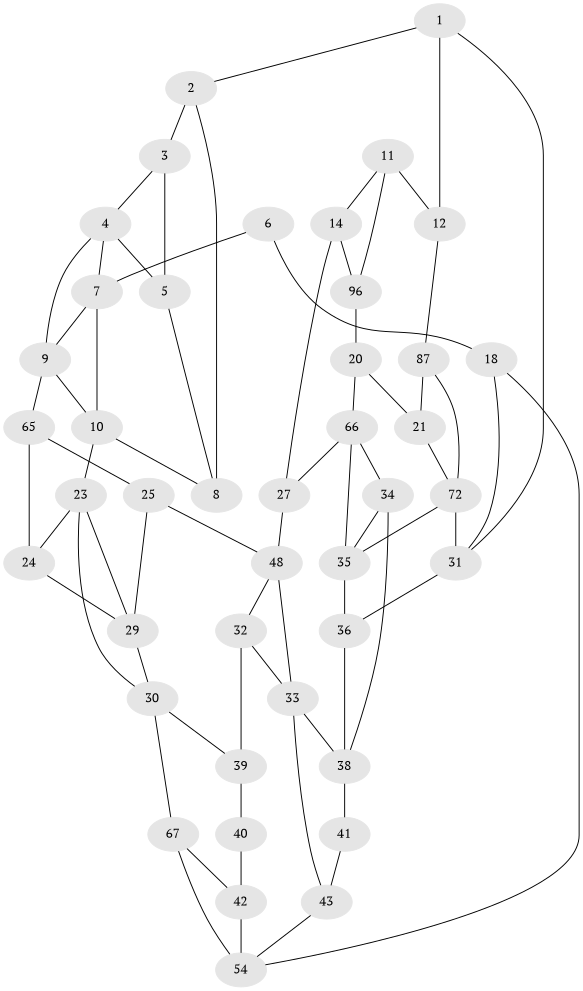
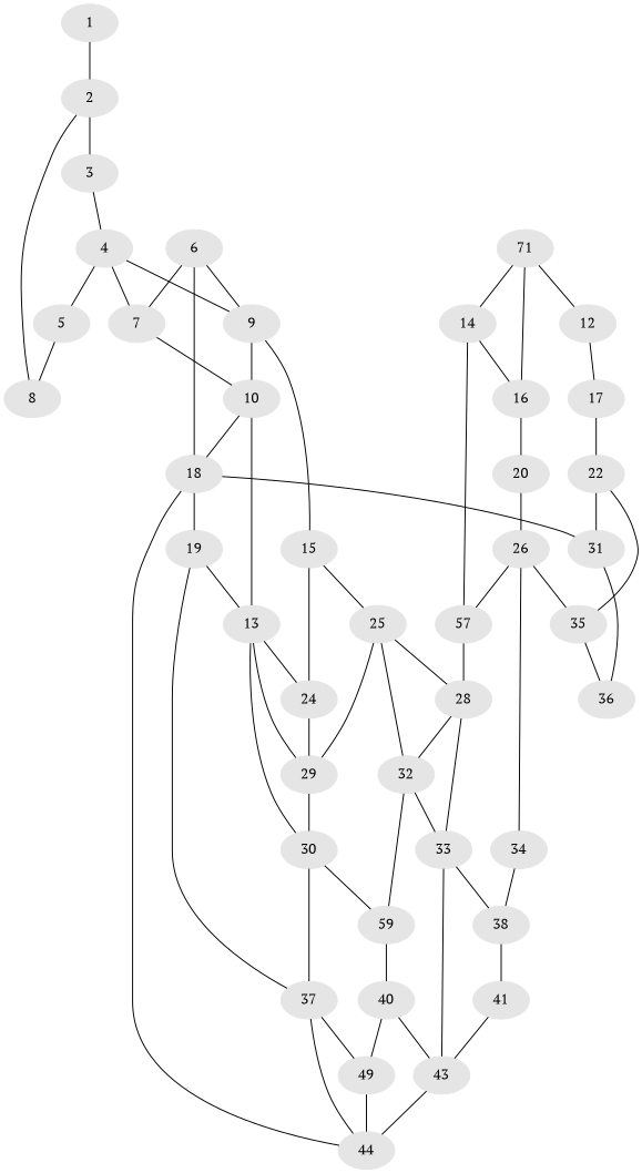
  graph {
    fontname="PT Serif"
    node [color=gray90 fontname="PT Serif" style=filled]
    edge [fontname="PT Serif" weight=1.0]
    1
    2
    12
    31
    3
    8
-   17 [label=87]
+   17
    36
    4
    5
    7
    9
    10
-   15 [label=65]
+   15
    6
    18
-   44 [label=54]
-   23
-   11
+   19
+   44
+   23 [label=13]
+   11 [label=71]
    14
-   16 [label=96]
+   16
    24
    25
    29
    30
-   27
+   27 [label=57]
    20
-   21
-   22 [label=72]
-   28 [label=48]
+   22
+   28
    32
-   26 [label=66]
+   26
    35
-   37 [label=67]
-   42
+   37
+   42 [label=49]
    34
-   39
+   39 [label=59]
    33
    38
    43
    40
    41
    1 -- 2
-   1 -- 12
-   1 -- 31
    2 -- 3 [weight=2.0]
    2 -- 8
    12 -- 17
    31 -- 36
    3 -- 4
-   3 -- 5
-   17 -- 21
    17 -- 22
-   36 -- 38
    4 -- 5
    4 -- 7
    4 -- 9
    5 -- 8
-   7 -- 9
+   6 -- 9
    7 -- 10
    9 -- 10
    9 -- 15
-   10 -- 8
+   10 -- 18
    10 -- 23
    15 -- 24
    15 -- 25
    6 -- 7
    6 -- 18 [weight=2.0]
    18 -- 31
+   18 -- 19
    18 -- 44
+   19 -- 23
+   19 -- 37
    23 -- 24
    23 -- 29
    23 -- 30
    11 -- 12
    11 -- 14
    11 -- 16
    14 -- 16
    14 -- 27
    16 -- 20
    24 -- 29 [weight=2.0]
    25 -- 29
    25 -- 28
+   25 -- 32
    29 -- 30
    30 -- 37
    30 -- 39
    27 -- 28 [weight=2.0]
-   20 -- 21
    20 -- 26
-   21 -- 22
    22 -- 31 [weight=2.0]
    22 -- 35
    28 -- 32
    28 -- 33
    32 -- 39 [weight=2.0]
    32 -- 33
    26 -- 27
    26 -- 35
    26 -- 34
    35 -- 36
    37 -- 44
    37 -- 42
    42 -- 44 [weight=2.0]
-   34 -- 35
    34 -- 38 [weight=2.0]
    39 -- 40
    33 -- 38
    33 -- 43
    38 -- 41 [weight=2.0]
    43 -- 44
    40 -- 42
+   40 -- 43 [weight=2.0]
    41 -- 43 [weight=2.0]
  }
